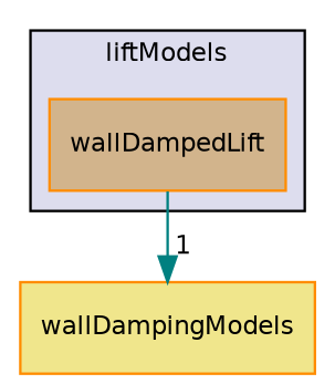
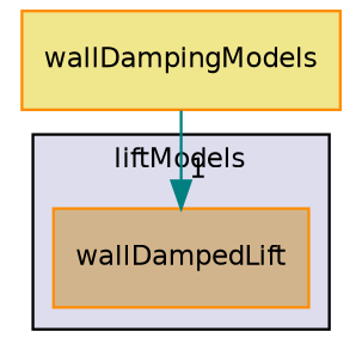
  digraph {
    compound=true
    node [fontname=Helvetica fontsize=10 shape=box style=filled color=darkorange]
    n1 [fillcolor=tan label=wallDampedLift pencolor=black]
    n2 [label=wallDampingModels fillcolor=khaki]
    subgraph cluster_1 {
      bgcolor="#ddddee"
      fontname=Helvetica
      fontsize=10
      label=liftModels
      pencolor=black
      n1
    }
-   n1 -> n2 [headlabel=1 labeldistance=1.5 labelfontname=Helvetica labelfontsize=10 color=teal style=solid arrowhead=normal]
+   n2 -> n1 [headlabel=1 labeldistance=1.5 labelfontname=Helvetica labelfontsize=10 color=teal style=solid arrowhead=normal]
  }
